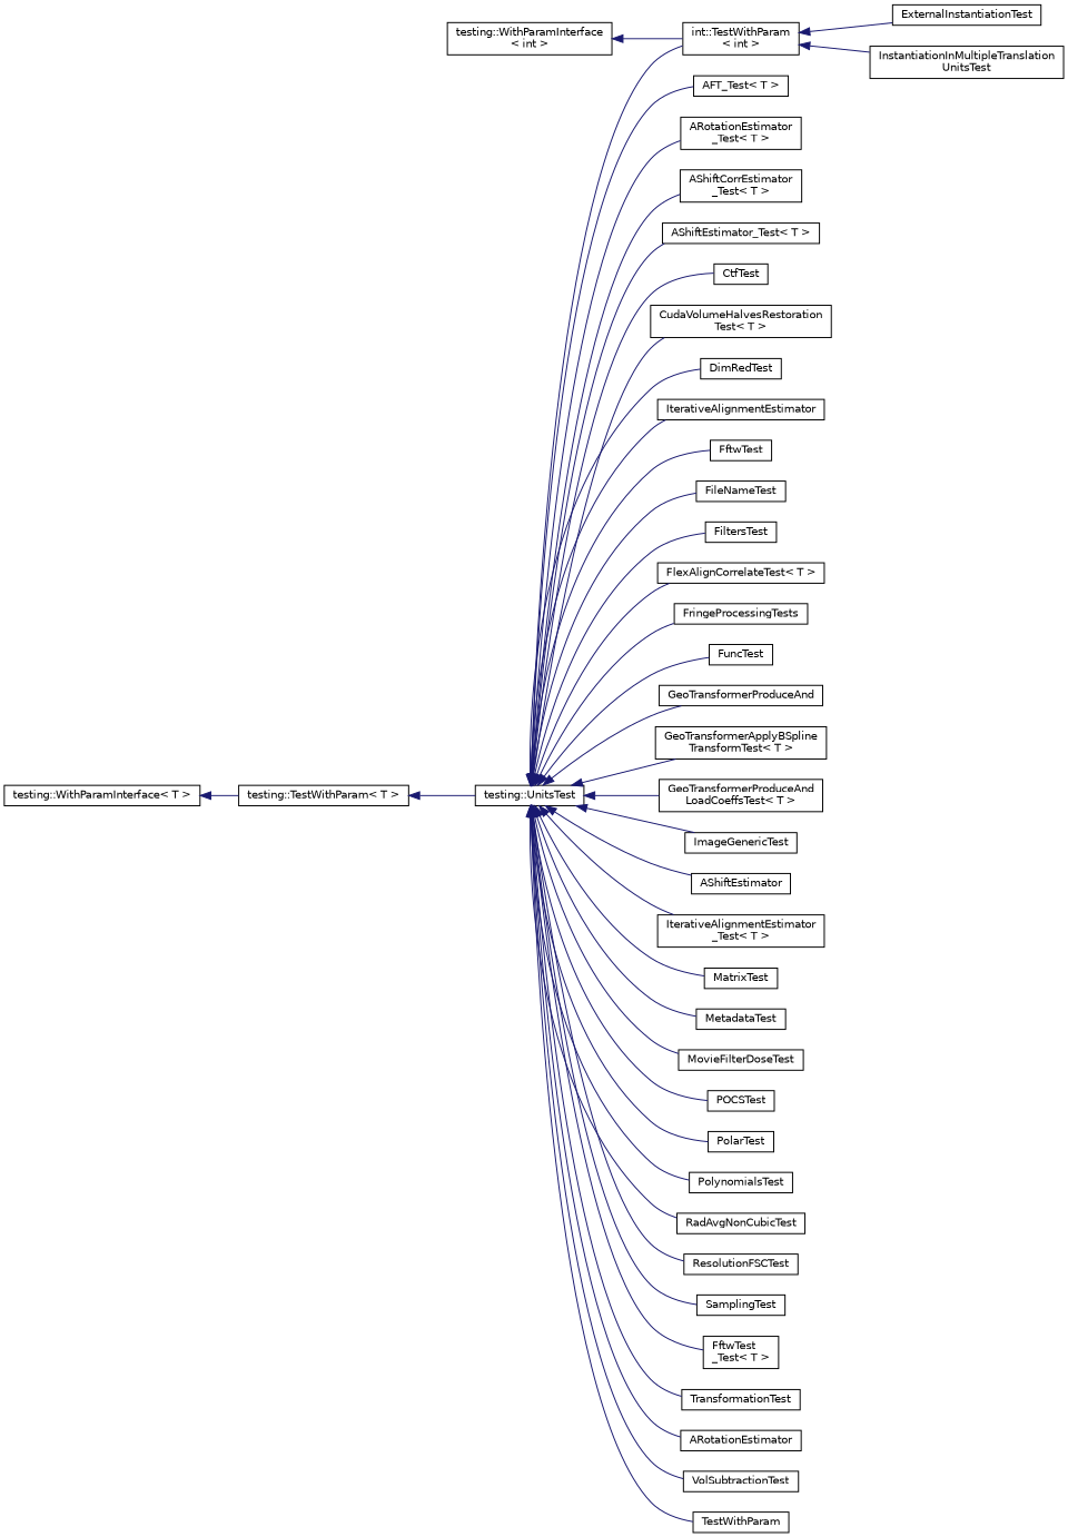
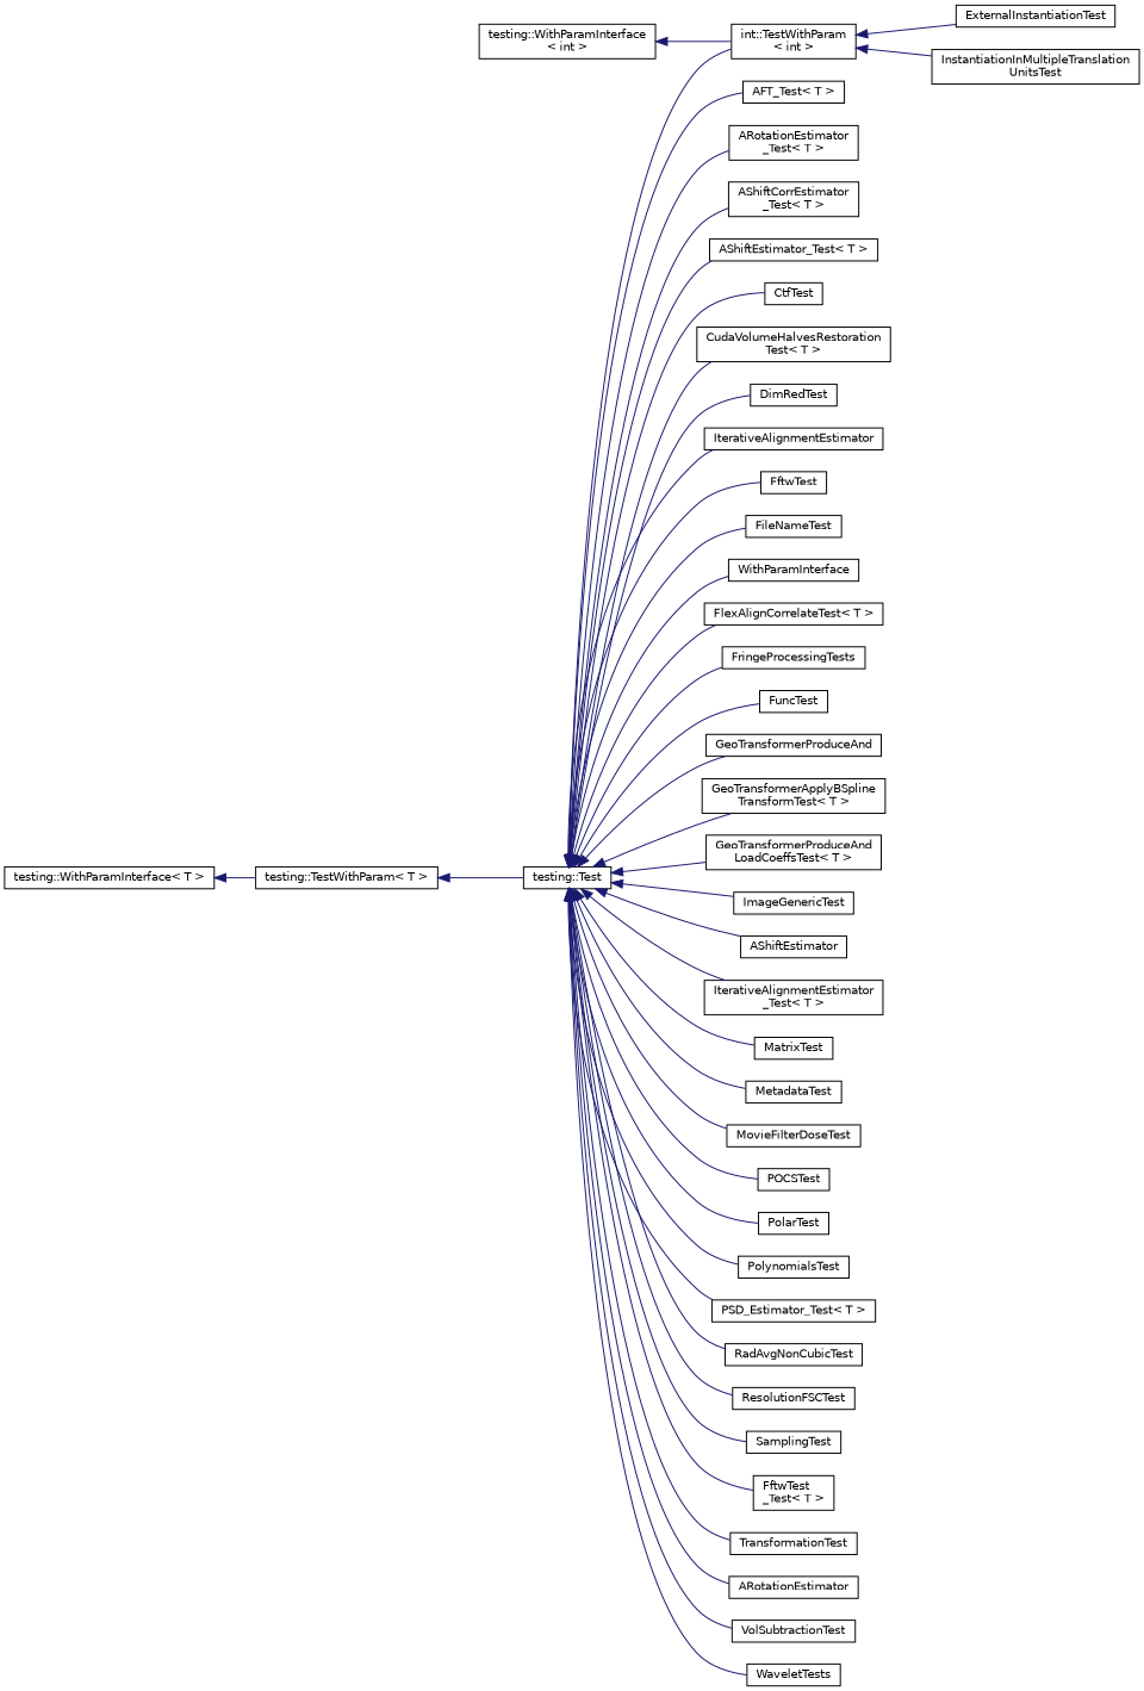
  digraph {
    rankdir=LR
    node [color=black fillcolor=white fontname=Helvetica fontsize=10 shape=record style=filled]
    edge [color=midnightblue dir=back fontname=Helvetica fontsize=10 labelfontname=Helvetica labelfontsize=10 style=solid]
-   n1 [height=0.2 label="testing::UnitsTest" width=0.4]
+   n1 [height=0.2 label="testing::Test" width=0.4]
    n2 [height=0.2 label="AFT_Test\< T \>" width=0.4]
    n3 [height=0.2 label="ARotationEstimator\l_Test\< T \>" width=0.4]
    n4 [height=0.2 label="AShiftCorrEstimator\l_Test\< T \>" width=0.4]
    n5 [height=0.2 label="AShiftEstimator_Test\< T \>" width=0.4]
    n6 [height=0.2 label=CtfTest width=0.4]
    n7 [height=0.2 label="CudaVolumeHalvesRestoration\lTest\< T \>" width=0.4]
    n8 [height=0.2 label=DimRedTest width=0.4]
    n9 [height=0.2 label=IterativeAlignmentEstimator width=0.4]
    n10 [height=0.2 label=FftwTest width=0.4]
    n11 [height=0.2 label=FileNameTest width=0.4]
-   n12 [height=0.2 label=FiltersTest width=0.4]
+   n12 [height=0.2 label=WithParamInterface width=0.4]
    n13 [height=0.2 label="FlexAlignCorrelateTest\< T \>" width=0.4]
    n14 [height=0.2 label=FringeProcessingTests width=0.4]
    n15 [height=0.2 label=FuncTest width=0.4]
    n16 [height=0.2 label=GeoTransformerProduceAnd width=0.4]
    n17 [height=0.2 label="GeoTransformerApplyBSpline\lTransformTest\< T \>" width=0.4]
    n18 [height=0.2 label="GeoTransformerProduceAnd\lLoadCoeffsTest\< T \>" width=0.4]
    n19 [height=0.2 label=ImageGenericTest width=0.4]
    n20 [height=0.2 label=AShiftEstimator width=0.4]
    n21 [height=0.2 label="IterativeAlignmentEstimator\l_Test\< T \>" width=0.4]
    n22 [height=0.2 label=MatrixTest width=0.4]
    n23 [height=0.2 label=MetadataTest width=0.4]
    n24 [height=0.2 label=MovieFilterDoseTest width=0.4]
    n25 [height=0.2 label=POCSTest width=0.4]
    n26 [height=0.2 label=PolarTest width=0.4]
    n27 [height=0.2 label=PolynomialsTest width=0.4]
+   n28 [height=0.2 label="PSD_Estimator_Test\< T \>" width=0.4]
    n29 [height=0.2 label=RadAvgNonCubicTest width=0.4]
    n30 [height=0.2 label=ResolutionFSCTest width=0.4]
    n31 [height=0.2 label=SamplingTest width=0.4]
    n32 [height=0.2 label="FftwTest\l_Test\< T \>" width=0.4]
    n33 [height=0.2 label="int::TestWithParam\l\< int \>" width=0.4]
    n34 [height=0.2 label=TransformationTest width=0.4]
    n35 [height=0.2 label=ARotationEstimator width=0.4]
    n36 [height=0.2 label=VolSubtractionTest width=0.4]
-   n37 [height=0.2 label=TestWithParam width=0.4]
+   n37 [height=0.2 label=WaveletTests width=0.4]
    n38 [height=0.2 label="testing::TestWithParam\< T \>" width=0.4]
    n39 [height=0.2 label=ExternalInstantiationTest width=0.4]
    n40 [height=0.2 label="InstantiationInMultipleTranslation\lUnitsTest" width=0.4]
    n41 [height=0.2 label="testing::WithParamInterface\< T \>" width=0.4]
    n42 [height=0.2 label="testing::WithParamInterface\l\< int \>" width=0.4]
    n1 -> n2
    n1 -> n3
    n1 -> n4
    n1 -> n5
    n1 -> n6
    n1 -> n7
    n1 -> n8
    n1 -> n9
    n1 -> n10
    n1 -> n11
    n1 -> n12
    n1 -> n13
    n1 -> n14
    n1 -> n15
    n1 -> n16
    n1 -> n17
    n1 -> n18
    n1 -> n19
    n1 -> n20
    n1 -> n21
    n1 -> n22
    n1 -> n23
    n1 -> n24
    n1 -> n25
    n1 -> n26
    n1 -> n27
+   n1 -> n28
    n1 -> n29
    n1 -> n30
    n1 -> n31
    n1 -> n32
    n1 -> n33
    n1 -> n34
    n1 -> n35
    n1 -> n36
    n1 -> n37
    n33 -> n39
    n33 -> n40
    n38 -> n1
    n41 -> n38
    n42 -> n33
  }
